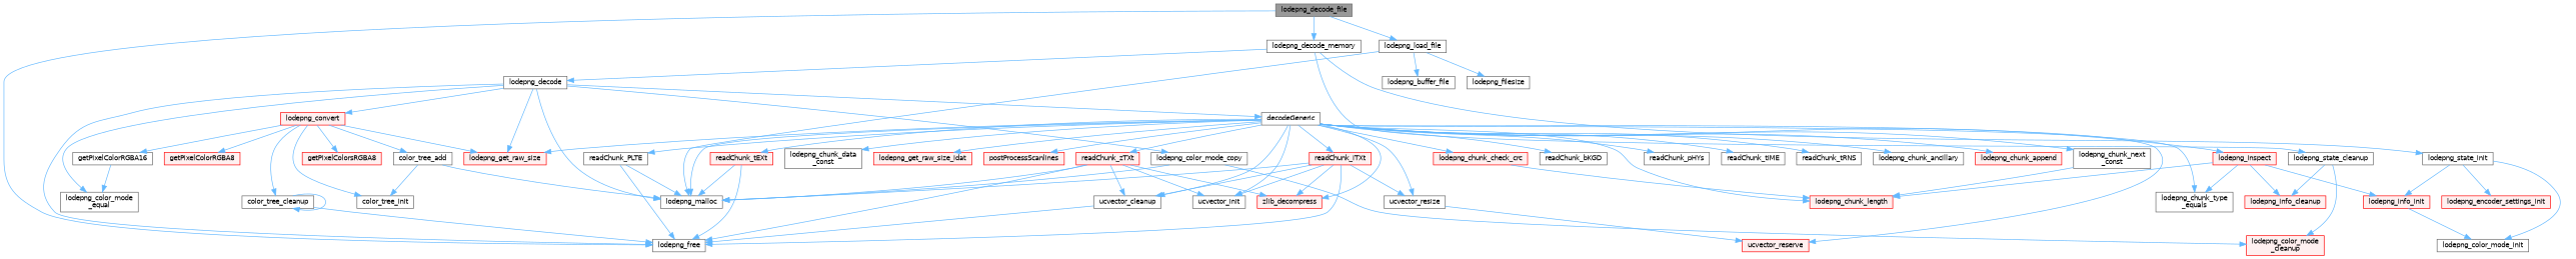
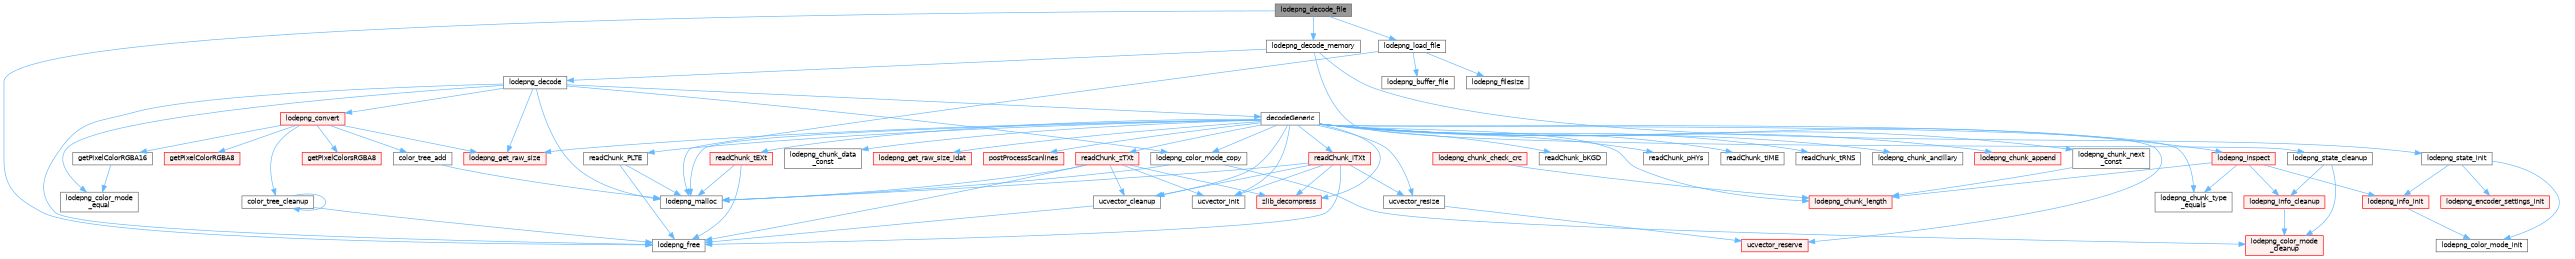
  digraph {
    rankdir=TB
    node [color=grey40 fillcolor=white fontname=Helvetica fontsize=10 shape=box style=filled]
    edge [color=steelblue1 fontname=Helvetica fontsize=10 labelfontname=Helvetica labelfontsize=10 style=solid]
    n1 [color=gray40 fillcolor=grey60 fontcolor=black height=0.2 label=lodepng_decode_file width=0.4]
    n2 [height=0.2 label=lodepng_decode_memory width=0.4]
    n3 [height=0.2 label=lodepng_free width=0.4]
    n4 [height=0.2 label=lodepng_load_file width=0.4]
    n5 [height=0.2 label=lodepng_decode width=0.4]
    n6 [height=0.2 label=lodepng_state_cleanup width=0.4]
    n7 [height=0.2 label=lodepng_state_init width=0.4]
    n8 [height=0.2 label=lodepng_malloc width=0.4]
    n9 [height=0.2 label=lodepng_buffer_file width=0.4]
    n10 [height=0.2 label=lodepng_filesize width=0.4]
    n11 [height=0.2 label=decodeGeneric width=0.4]
    n12 [color=red fillcolor="#FFF0F0" height=0.2 label=lodepng_get_raw_size width=0.4]
    n13 [height=0.2 label=lodepng_color_mode_copy width=0.4]
    n14 [height=0.2 label="lodepng_color_mode\l_equal" width=0.4]
    n15 [color=red fillcolor="#FFF0F0" height=0.2 label=lodepng_convert width=0.4]
    n16 [color=red fillcolor="#FFF0F0" height=0.2 label=lodepng_info_cleanup width=0.4]
    n17 [color=red fillcolor="#FFF0F0" height=0.2 label="lodepng_color_mode\l_cleanup" width=0.4]
    n18 [color=red fillcolor="#FFF0F0" height=0.2 label=lodepng_info_init width=0.4]
    n19 [height=0.2 label=lodepng_color_mode_init width=0.4]
    n20 [color=red fillcolor="#FFF0F0" height=0.2 label=lodepng_encoder_settings_init width=0.4]
    n21 [height=0.2 label=lodepng_chunk_ancillary width=0.4]
    n22 [color=red fillcolor="#FFF0F0" height=0.2 label=lodepng_chunk_append width=0.4]
    n23 [color=red fillcolor="#FFF0F0" height=0.2 label=lodepng_chunk_length width=0.4]
    n24 [color=red fillcolor="#FFF0F0" height=0.2 label=lodepng_chunk_check_crc width=0.4]
    n25 [height=0.2 label="lodepng_chunk_data\l_const" width=0.4]
    n26 [height=0.2 label="lodepng_chunk_next\l_const" width=0.4]
    n27 [height=0.2 label="lodepng_chunk_type\l_equals" width=0.4]
    n28 [color=red fillcolor="#FFF0F0" height=0.2 label=lodepng_get_raw_size_idat width=0.4]
    n29 [color=red fillcolor="#FFF0F0" height=0.2 label=lodepng_inspect width=0.4]
    n30 [color=red fillcolor="#FFF0F0" height=0.2 label=postProcessScanlines width=0.4]
    n31 [height=0.2 label=readChunk_bKGD width=0.4]
    n32 [color=red fillcolor="#FFF0F0" height=0.2 label=readChunk_iTXt width=0.4]
    n33 [height=0.2 label=ucvector_cleanup width=0.4]
    n34 [height=0.2 label=ucvector_init width=0.4]
    n35 [height=0.2 label=ucvector_resize width=0.4]
    n36 [color=red fillcolor="#FFF0F0" height=0.2 label=ucvector_reserve width=0.4]
    n37 [color=red fillcolor="#FFF0F0" height=0.2 label=zlib_decompress width=0.4]
    n38 [height=0.2 label=readChunk_pHYs width=0.4]
    n39 [height=0.2 label=readChunk_PLTE width=0.4]
    n40 [color=red fillcolor="#FFF0F0" height=0.2 label=readChunk_tEXt width=0.4]
    n41 [height=0.2 label=readChunk_tIME width=0.4]
    n42 [height=0.2 label=readChunk_tRNS width=0.4]
    n43 [color=red fillcolor="#FFF0F0" height=0.2 label=readChunk_zTXt width=0.4]
    n44 [height=0.2 label=color_tree_add width=0.4]
-   n45 [height=0.2 label=color_tree_init width=0.4]
    n46 [height=0.2 label=color_tree_cleanup width=0.4]
    n47 [height=0.2 label=getPixelColorRGBA16 width=0.4]
    n48 [color=red fillcolor="#FFF0F0" height=0.2 label=getPixelColorRGBA8 width=0.4]
    n49 [color=red fillcolor="#FFF0F0" height=0.2 label=getPixelColorsRGBA8 width=0.4]
    n1 -> n2
    n1 -> n3
    n1 -> n4
    n2 -> n5
    n2 -> n6
    n2 -> n7
    n4 -> n8
    n4 -> n9
    n4 -> n10
    n5 -> n3
    n5 -> n8
    n5 -> n11
    n5 -> n12
    n5 -> n13
    n5 -> n14
    n5 -> n15
    n6 -> n16
    n6 -> n17
    n7 -> n18
    n7 -> n19
    n7 -> n20
    n11 -> n8
    n11 -> n12
    n11 -> n21
    n11 -> n22
    n11 -> n23
-   n11 -> n24
+   n11 -> n13
    n11 -> n25
    n11 -> n26
    n11 -> n27
    n11 -> n28
    n11 -> n29
    n11 -> n30
    n11 -> n31
    n11 -> n32
    n11 -> n33
    n11 -> n34
    n11 -> n35
    n11 -> n36
    n11 -> n37
    n11 -> n38
    n11 -> n39
    n11 -> n40
    n11 -> n41
    n11 -> n42
    n11 -> n43
    n13 -> n8
    n13 -> n17
    n15 -> n12
    n15 -> n44
-   n15 -> n45
    n15 -> n46
    n15 -> n47
    n15 -> n48
    n15 -> n49
+   n16 -> n17
    n18 -> n19
    n24 -> n23
    n26 -> n23
    n29 -> n16
    n29 -> n18
    n29 -> n23
    n29 -> n27
    n32 -> n3
    n32 -> n8
    n32 -> n33
    n32 -> n34
    n32 -> n35
    n32 -> n37
    n33 -> n3
    n35 -> n36
    n39 -> n3
    n39 -> n8
    n40 -> n3
    n40 -> n8
    n43 -> n3
    n43 -> n8
    n43 -> n33
    n43 -> n34
    n43 -> n37
    n44 -> n8
-   n44 -> n45
    n46 -> n3
    n46 -> n46
    n47 -> n14
  }
